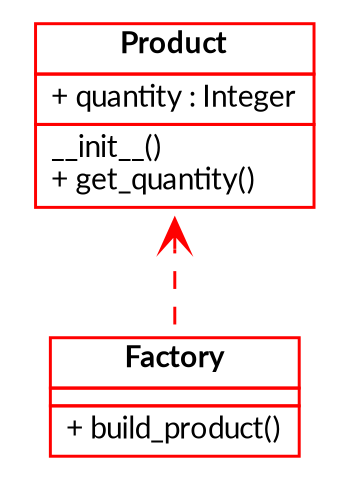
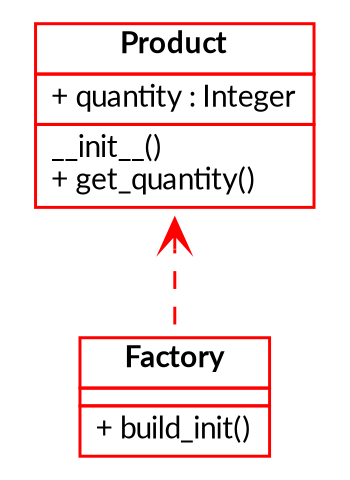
  digraph {
    rankdir=BT
    fontname=Lato
    node [color=red fillcolor=white fontname=Lato fontsize=10 shape=none style=filled]
    Product [label=<                 <table border="0" cellborder="1" cellspacing="0">             <tr><td><b>\N</b></td></tr>             <tr><td align="left"> + quantity : Integer <br align="left"/></td></tr>             <tr><td align="left"> __init__() <br align="left"/> + get_quantity() <br align="left"/></td></tr>         </table>>]
-   Factory [label=<                 <table border="0" cellborder="1" cellspacing="0">             <tr><td><b>\N</b></td></tr>             <tr><td align="left"></td></tr>             <tr><td align="left"> + build_product() <br align="left"/></td></tr>         </table>>]
+   Factory [label=<                 <table border="0" cellborder="1" cellspacing="0">             <tr><td><b>\N</b></td></tr>             <tr><td align="left"></td></tr>             <tr><td align="left"> + build_init() <br align="left"/></td></tr>         </table>>]
    Factory -> Product [arrowhead=vee arrowtail=empty color=red fontcolor=black fontname=Lato fontsize=10.0 headlabel="    " labelfontname=arial labelfontsize=7 style=dashed]
  }
